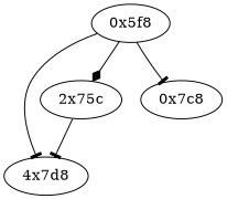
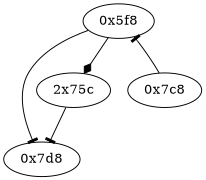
  strict digraph {
    "edge"="{}"
    file="/Users/mark/Documents//论文//第二篇论文//2018-08-24交论文后的备份/2019/CFG/small-programs/1b-1-2-2-1-eq127-0-0-0/1528_recovered.dot"
    "graph"="{u'file': u'/Users/mark/Documents//\u8bba\u6587//\u7b2c\u4e8c\u7bc7\u8bba\u6587//2018-08-24\u4ea4\u8bba\u6587\u540e\u7684\u5907\u4efd/2019/CFG/small-programs/1b-1-2-2-1-eq127-0-0-0/1528_recovered.dot'}"
    "node"="{u'opcode': u''}"
    node [opcode="[u'mov', u'bl', u'ldr', u'b']"]
    edge [arrowhead=tee]
-   "0x7d8" [opcode="[u'mov', u'sub', u'pop']" label="4x7d8"]
+   "0x7d8" [opcode="[u'mov', u'sub', u'pop']"]
    n2 [label="2x75c"]
    "0x5f8" [opcode="[u'push', u'add', u'sub', u'cmp', u'ldr', u'add', u'str', u'ldr', u'ldr', u'add', u'ldr', u'mov', u'ldr', u'ldr', u'add', u'ldr', u'add', u'b']"]
    "0x7c8"
    n2 -> "0x7d8"
    "0x5f8" -> "0x7d8"
    "0x5f8" -> n2 [arrowhead=diamond]
-   "0x5f8" -> "0x7c8"
+   "0x7c8" -> "0x5f8"
  }
